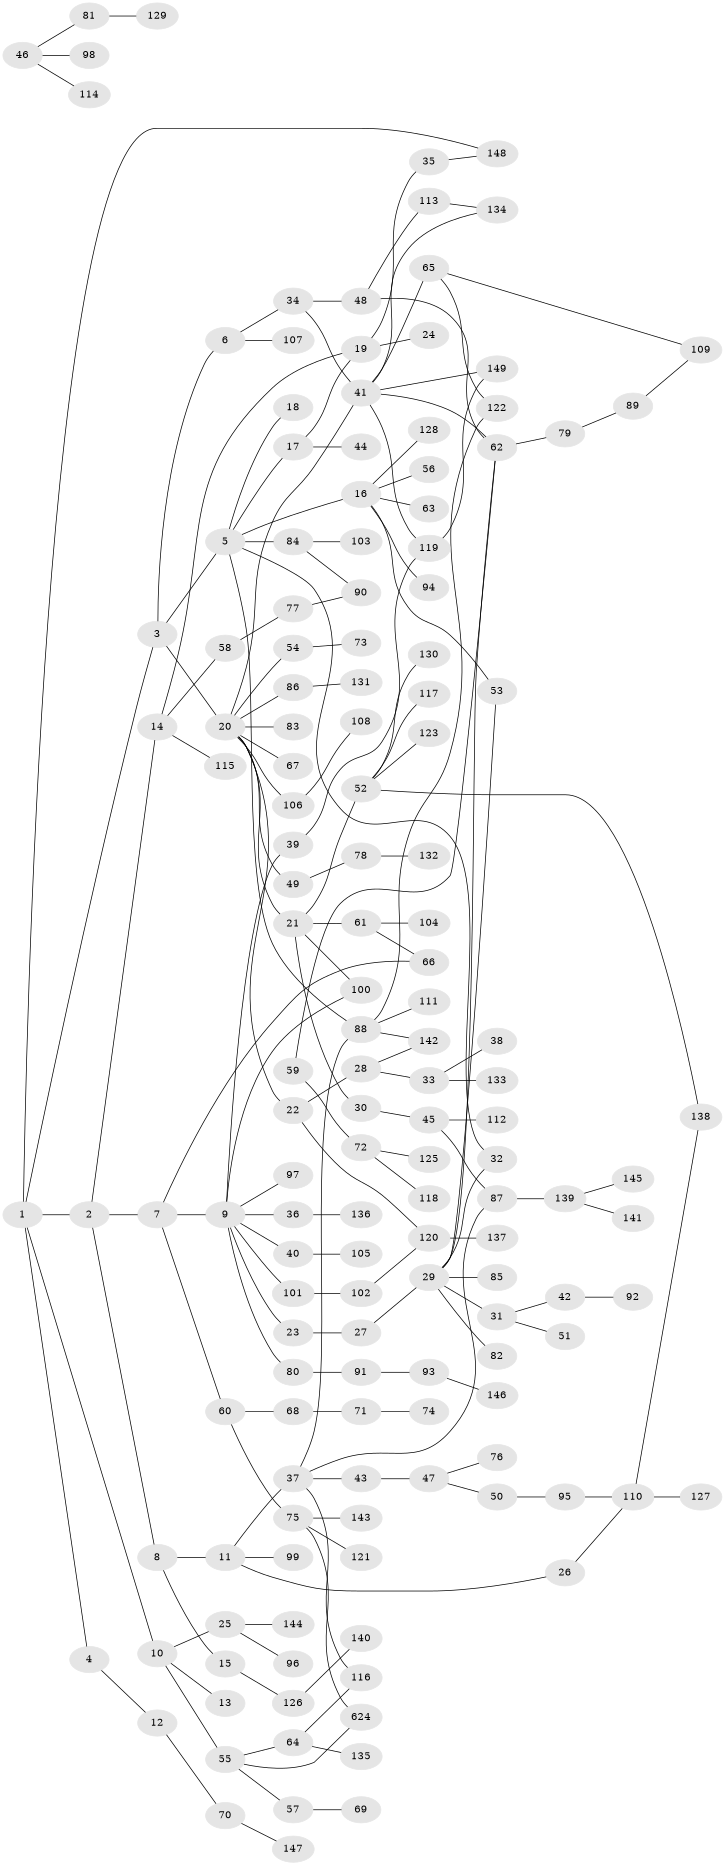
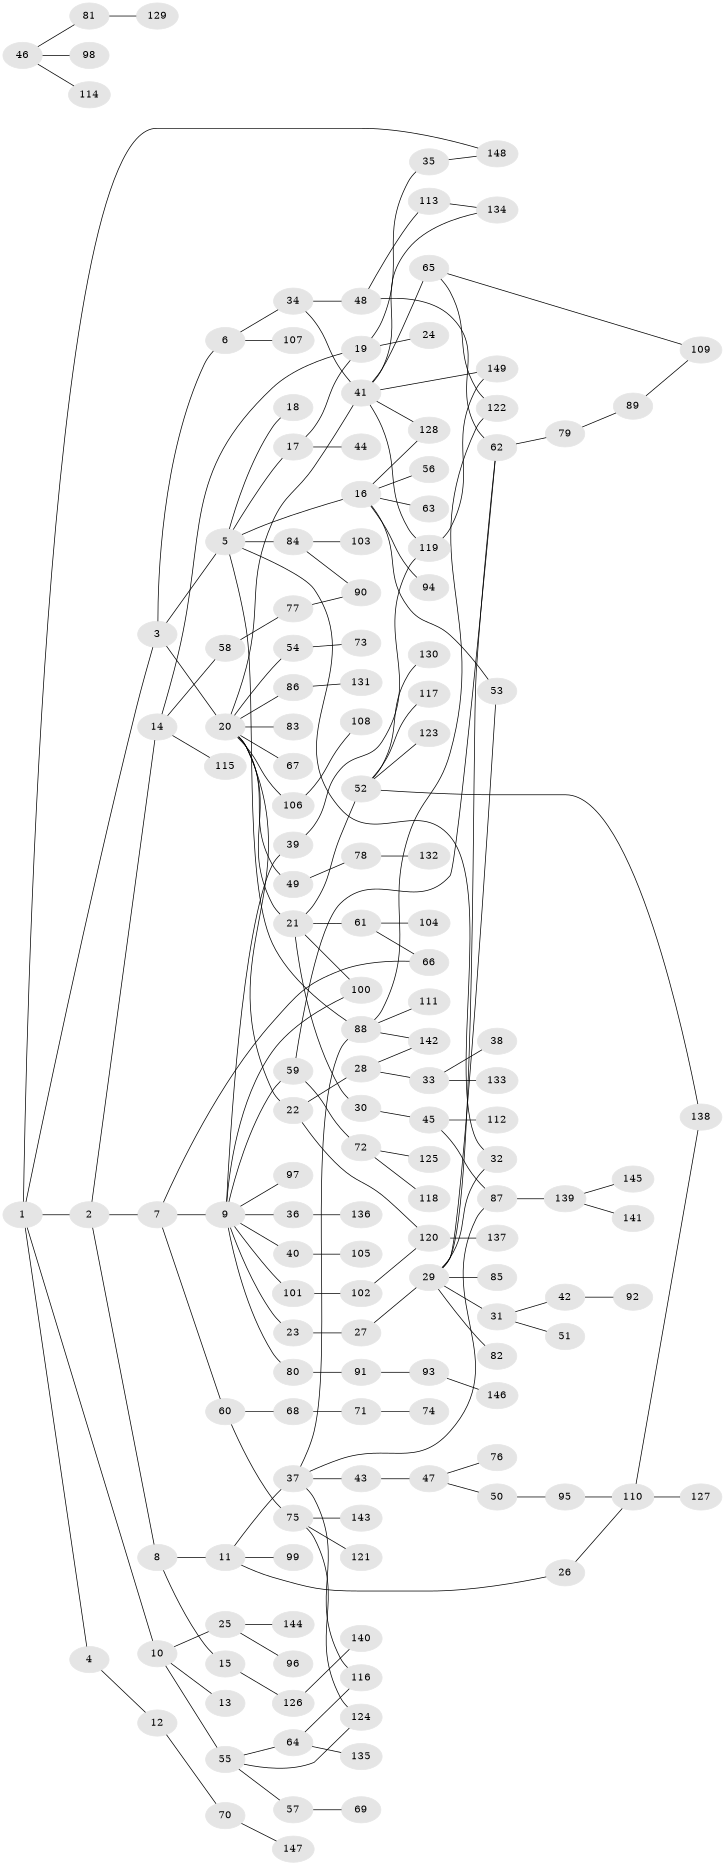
  graph {
    rankdir=LR
    node [color=gray90 style=filled]
    1
    2
    3
    4
    10
    148
    7
    8
    14
    5
    6
    20
    12
    13
    25
    55
    9
    60
    66
    11
    15
    19
    58
    115
    16
    17
    18
    32
    84
    88
    34
    107
    21
    22
    41
    49
    54
    67
    83
    86
    106
    70
    53
    56
    63
    94
    128
    44
    90
    103
    142
    122
    111
    48
    23
    36
    39
    40
    59
    80
    97
    100
    101
    68
    75
    26
    37
    99
    126
    27
    136
    119
    105
    62
    72
    91
    102
    96
    144
    57
    64
-   124 [label=624]
+   124
    110
    43
    87
    116
    147
    24
    35
    77
    140
    30
    52
    61
    28
    120
    65
    134
    149
    78
    73
    131
    108
    45
    117
    123
    130
    138
    104
    33
    137
    29
    127
    31
    82
    85
    38
    133
    42
    51
    79
    112
    92
    46
    81
    98
    114
    113
    47
    139
    109
    50
    76
    129
    95
    132
    69
    135
    118
    125
    71
    121
    143
    89
    74
    93
    141
    145
    146
    1 -- 2
    1 -- 3
    1 -- 4
    1 -- 10
    1 -- 148
    2 -- 7
    2 -- 8
    2 -- 14
    3 -- 5
    3 -- 6
    3 -- 20
    4 -- 12
    10 -- 13
    10 -- 25
    10 -- 55
    7 -- 9
    7 -- 60
    7 -- 66
    8 -- 11
    8 -- 15
    14 -- 19
    14 -- 58
    14 -- 115
    5 -- 16
    5 -- 17
    5 -- 18
    5 -- 32
    5 -- 84
    5 -- 88
    6 -- 34
    6 -- 107
    20 -- 21
    20 -- 22
    20 -- 41
    20 -- 49
    20 -- 54
    20 -- 67
    20 -- 83
    20 -- 86
    20 -- 106
    12 -- 70
    25 -- 96
    25 -- 144
    55 -- 57
    55 -- 64
    55 -- 124
    9 -- 23
    9 -- 36
    9 -- 39
    9 -- 40
+   9 -- 59
    9 -- 80
    9 -- 97
    9 -- 100
    9 -- 101
    60 -- 68
    60 -- 75
    11 -- 26
    11 -- 37
    11 -- 99
    15 -- 126
    19 -- 24
    19 -- 35
    58 -- 77
    16 -- 53
    16 -- 56
    16 -- 63
    16 -- 94
    16 -- 128
    17 -- 19
    17 -- 44
    84 -- 90
    84 -- 103
    88 -- 142
    88 -- 122
    88 -- 111
    34 -- 41
    34 -- 48
    21 -- 100
    21 -- 30
    21 -- 52
    21 -- 61
    22 -- 28
    22 -- 120
    41 -- 119
-   41 -- 62
+   41 -- 128
    41 -- 65
    41 -- 134
    41 -- 149
    49 -- 78
    54 -- 73
    86 -- 131
    106 -- 108
    70 -- 147
    48 -- 62
    48 -- 113
    23 -- 27
    36 -- 136
    39 -- 119
    40 -- 105
    59 -- 62
    59 -- 72
    80 -- 91
    101 -- 102
    68 -- 71
    75 -- 124
    75 -- 121
    75 -- 143
    26 -- 110
    37 -- 88
    37 -- 43
    37 -- 87
    37 -- 116
    126 -- 140
    27 -- 29
    119 -- 149
    62 -- 79
    72 -- 118
    72 -- 125
    91 -- 93
    102 -- 120
    57 -- 69
    64 -- 116
    64 -- 135
    110 -- 138
    110 -- 127
    43 -- 47
    87 -- 139
    35 -- 148
    77 -- 90
    30 -- 45
    52 -- 117
    52 -- 123
    52 -- 130
    52 -- 138
    61 -- 66
    61 -- 104
    28 -- 142
    28 -- 33
    120 -- 137
    65 -- 122
    65 -- 109
    78 -- 132
    45 -- 87
    45 -- 112
    33 -- 38
    33 -- 133
    29 -- 32
    29 -- 53
    29 -- 62
    29 -- 31
    29 -- 82
    29 -- 85
    31 -- 42
    31 -- 51
    42 -- 92
    79 -- 89
    46 -- 81
    46 -- 98
    46 -- 114
    81 -- 129
    113 -- 134
    47 -- 50
    47 -- 76
    139 -- 141
    139 -- 145
    50 -- 95
    95 -- 110
    71 -- 74
    89 -- 109
    93 -- 146
  }
